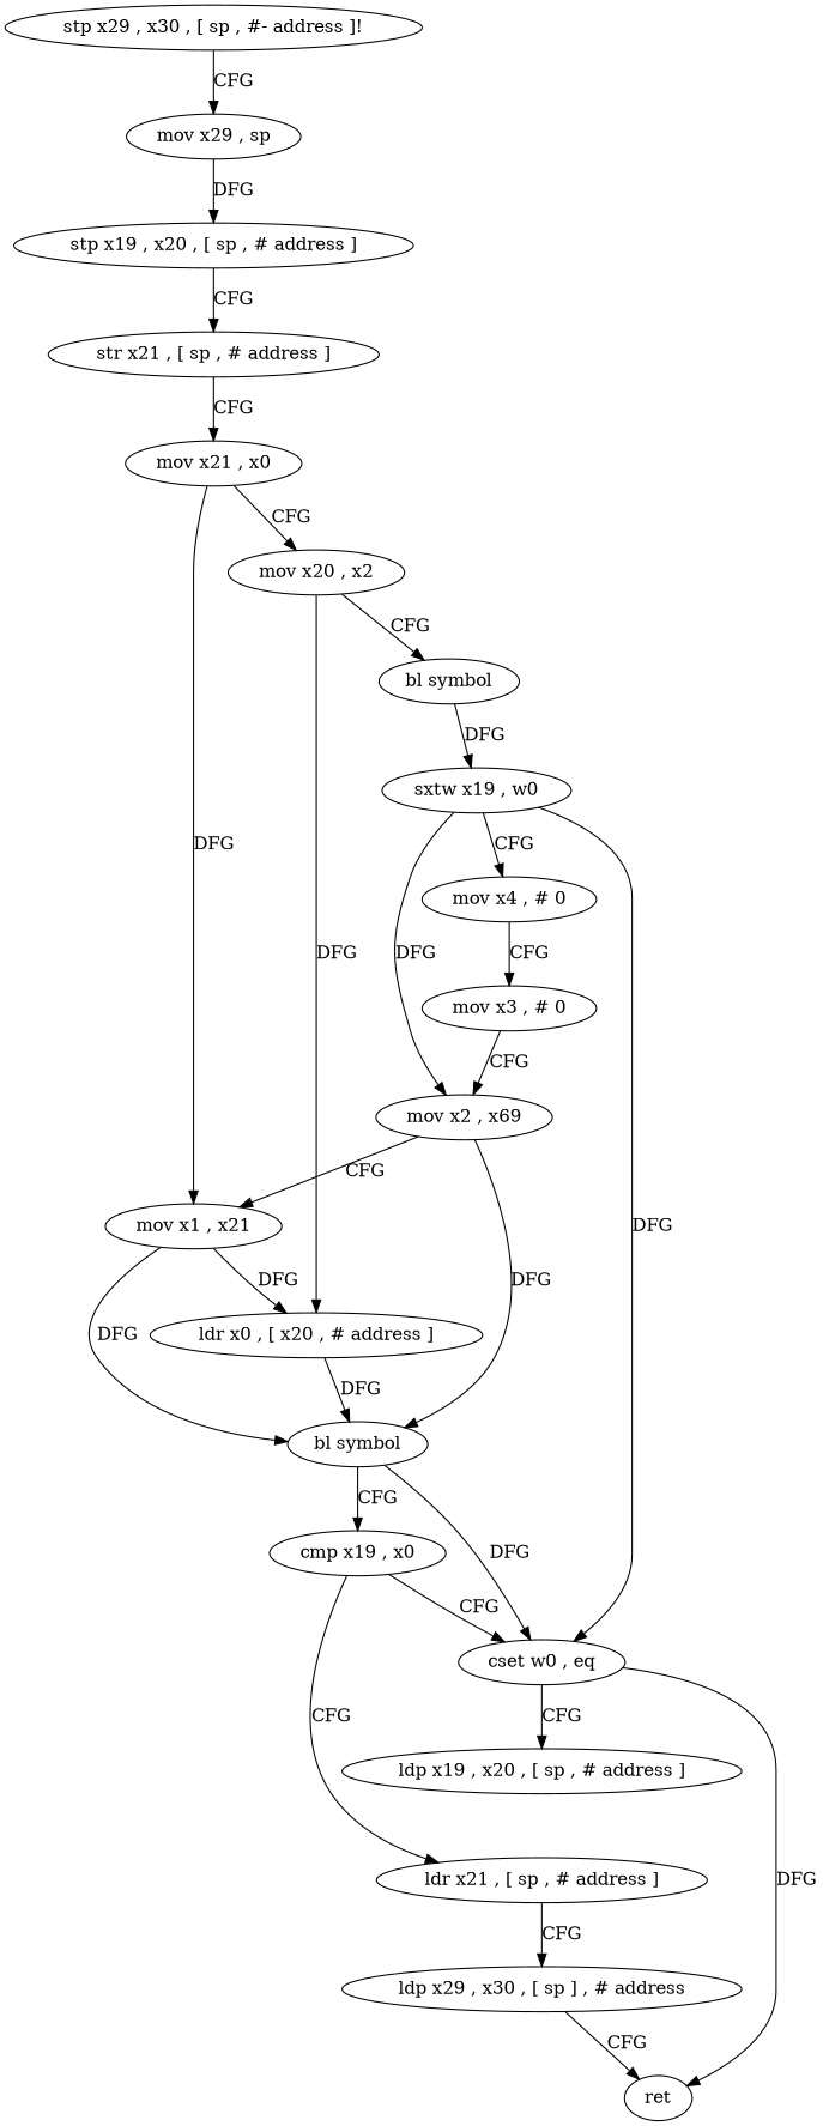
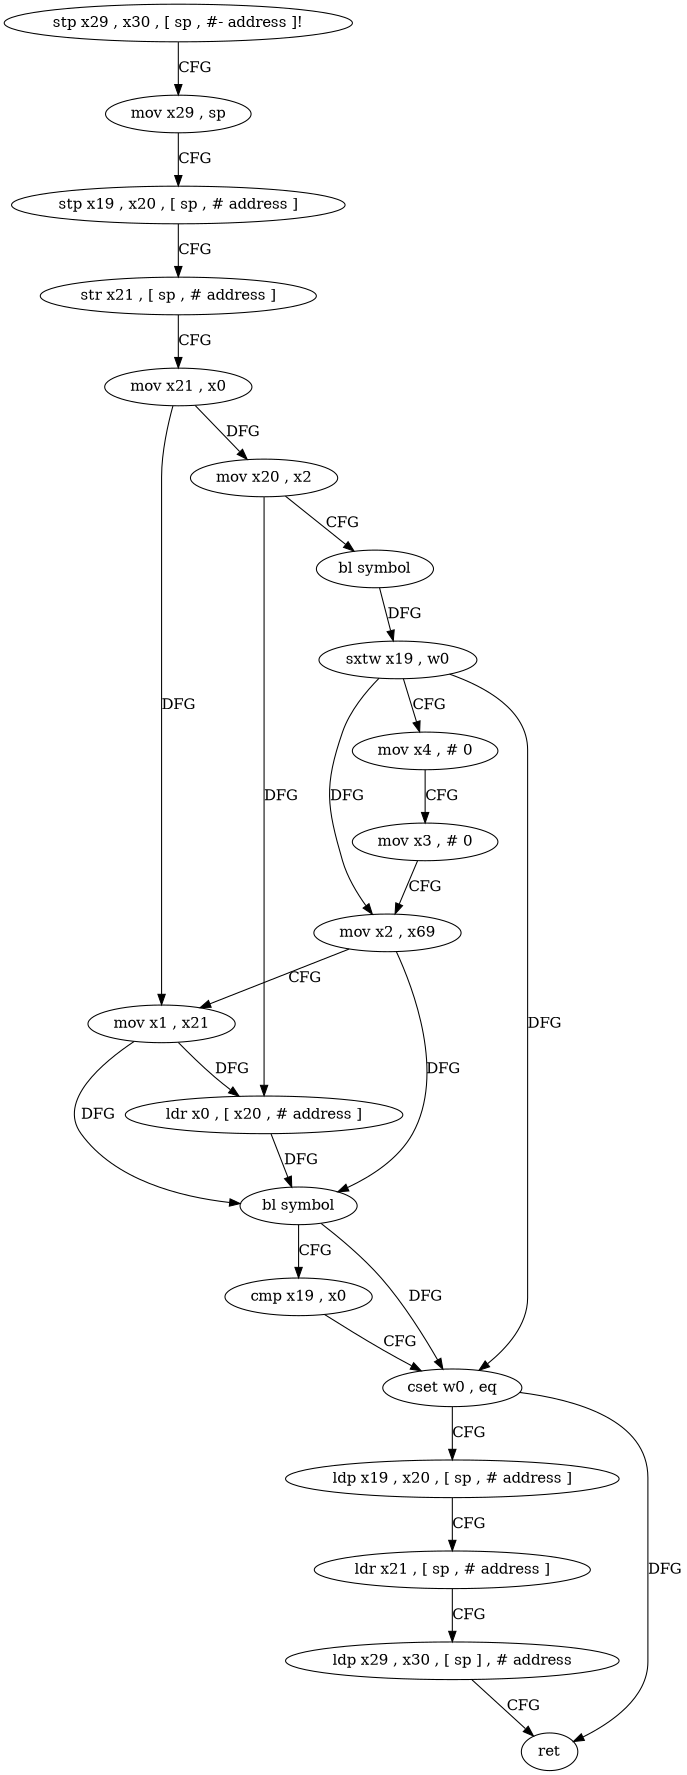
  digraph {
    n1 [label="stp x29 , x30 , [ sp , #- address ]!"]
    n2 [label="mov x29 , sp"]
    n3 [label="stp x19 , x20 , [ sp , # address ]"]
    n4 [label="str x21 , [ sp , # address ]"]
    n5 [label="mov x21 , x0"]
    n6 [label="mov x20 , x2"]
    n7 [label="mov x1 , x21"]
    n8 [label="bl symbol"]
    n9 [label="ldr x0 , [ x20 , # address ]"]
    n10 [label="bl symbol"]
    n11 [label="sxtw x19 , w0"]
    n12 [label="mov x4 , # 0"]
    n13 [label="mov x2 , x69"]
    n14 [label="cset w0 , eq"]
    n15 [label="mov x3 , # 0"]
    n16 [label="ldp x19 , x20 , [ sp , # address ]"]
    n17 [label=ret]
    n18 [label="cmp x19 , x0"]
    n19 [label="ldr x21 , [ sp , # address ]"]
    n20 [label="ldp x29 , x30 , [ sp ] , # address"]
    n1 -> n2 [label=CFG]
-   n2 -> n3 [label=DFG]
+   n2 -> n3 [label=CFG]
    n3 -> n4 [label=CFG]
    n4 -> n5 [label=CFG]
-   n5 -> n6 [label=CFG]
+   n5 -> n6 [label=DFG]
    n5 -> n7 [label=DFG]
    n6 -> n8 [label=CFG]
    n6 -> n9 [label=DFG]
    n7 -> n9 [label=DFG]
    n7 -> n10 [label=DFG]
    n8 -> n11 [label=DFG]
    n9 -> n10 [label=DFG]
    n10 -> n14 [label=DFG]
    n10 -> n18 [label=CFG]
    n11 -> n12 [label=CFG]
    n11 -> n13 [label=DFG]
    n11 -> n14 [label=DFG]
    n12 -> n15 [label=CFG]
    n13 -> n7 [label=CFG]
    n13 -> n10 [label=DFG]
    n14 -> n16 [label=CFG]
    n14 -> n17 [label=DFG]
    n15 -> n13 [label=CFG]
-   n18 -> n19 [label=CFG]
+   n16 -> n19 [label=CFG]
    n18 -> n14 [label=CFG]
    n19 -> n20 [label=CFG]
    n20 -> n17 [label=CFG]
  }
